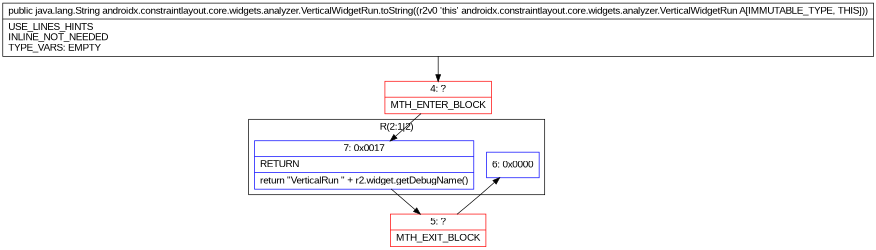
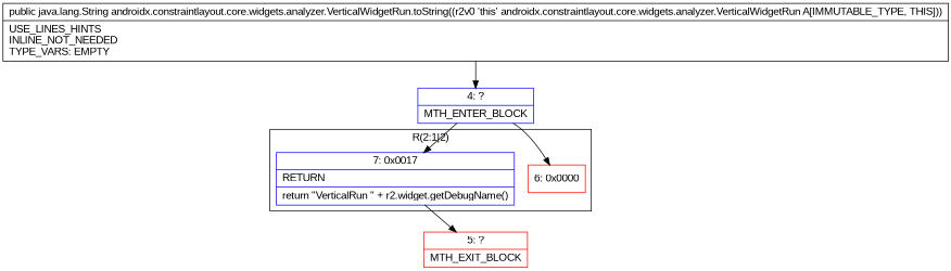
  digraph {
    fontname="Liberation Sans"
    node [color=blue fontname="Liberation Sans" shape=record]
    edge [fontname="Liberation Sans"]
-   n1 [label="{6\:\ 0x0000}"]
+   n1 [color=red label="{6\:\ 0x0000}"]
    n2 [label="{7\:\ 0x0017|RETURN\l|return \"VerticalRun \" + r2.widget.getDebugName()\l}"]
    n3 [color=red label="{5\:\ ?|MTH_EXIT_BLOCK\l}"]
-   n4 [color=red label="{4\:\ ?|MTH_ENTER_BLOCK\l}"]
+   n4 [label="{4\:\ ?|MTH_ENTER_BLOCK\l}"]
    n5 [label="{public java.lang.String androidx.constraintlayout.core.widgets.analyzer.VerticalWidgetRun.toString((r2v0 'this' androidx.constraintlayout.core.widgets.analyzer.VerticalWidgetRun A[IMMUTABLE_TYPE, THIS]))  | USE_LINES_HINTS\lINLINE_NOT_NEEDED\lTYPE_VARS: EMPTY\l}" color=""]
    subgraph cluster_1 {
      label="R(2:1|2)"
      n1
      n2
    }
    n2 -> n3
-   n3 -> n1
+   n4 -> n1
    n4 -> n2
    n5 -> n4
  }
